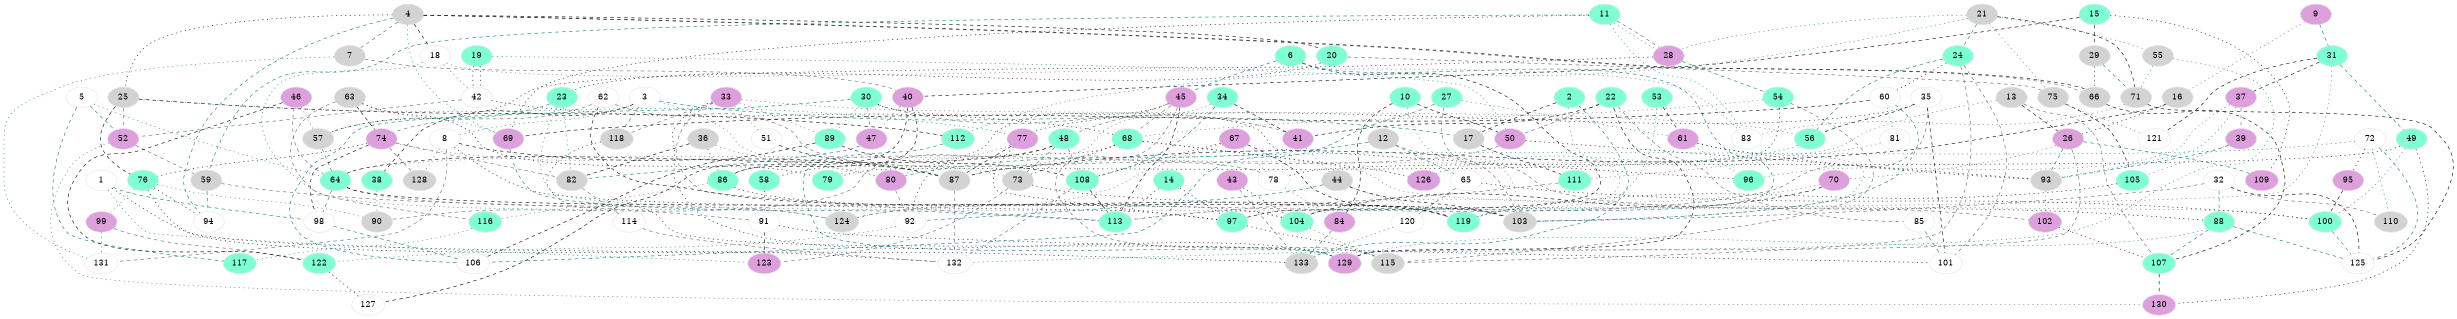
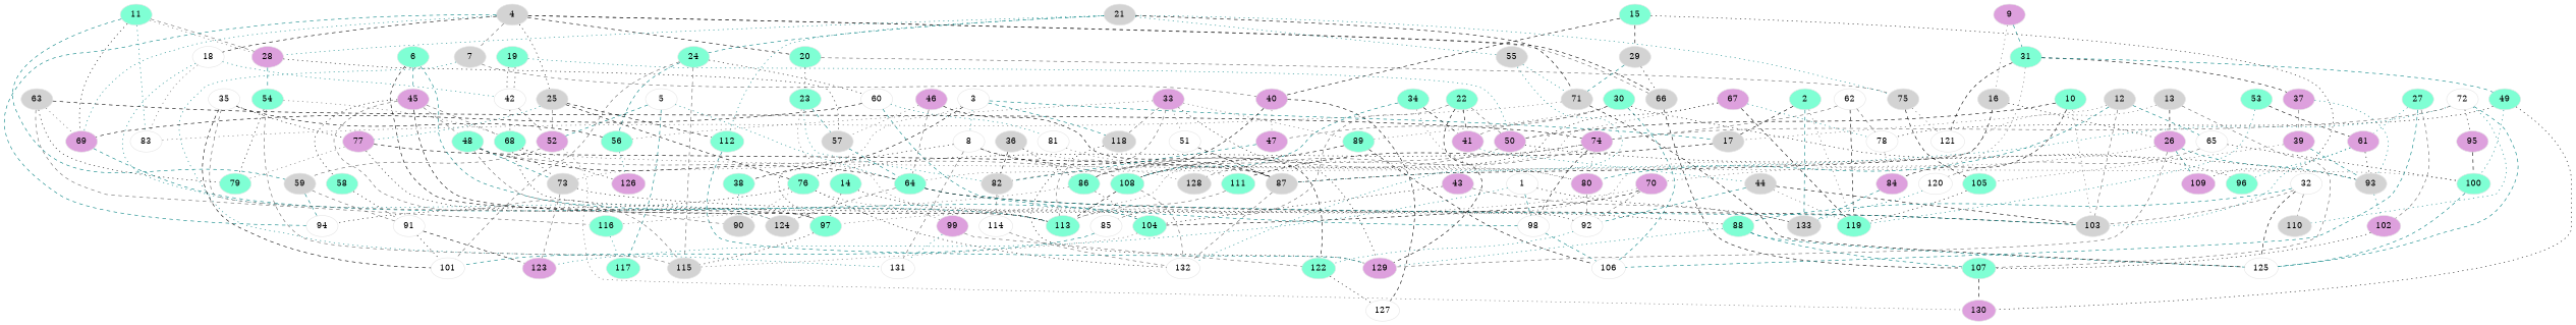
  graph {
    node [color=gray90 fillcolor=aquamarine style=filled]
    edge [color=black style=dashed]
    1 [fillcolor=white]
    98 [fillcolor=white]
    123 [fillcolor=plum]
    133 [fillcolor=lightgrey]
    106 [fillcolor=white]
    2
    17 [fillcolor=lightgrey]
    119
    111
    3 [fillcolor=white]
    8 [fillcolor=white]
    38
    73 [fillcolor=lightgrey]
    118 [fillcolor=lightgrey]
    97
    131 [fillcolor=white]
    87 [fillcolor=lightgrey]
    128 [fillcolor=lightgrey]
    90 [fillcolor=lightgrey]
    88
    129 [fillcolor=plum]
    4 [fillcolor=lightgrey]
    7 [fillcolor=lightgrey]
    18 [fillcolor=white]
    20
    25 [fillcolor=lightgrey]
    66 [fillcolor=lightgrey]
    69 [fillcolor=plum]
    94 [fillcolor=white]
    40 [fillcolor=plum]
    83 [fillcolor=white]
    42 [fillcolor=white]
    124 [fillcolor=lightgrey]
    23
    75 [fillcolor=lightgrey]
    52 [fillcolor=plum]
    112
    76
    77 [fillcolor=plum]
    107
    113
    5 [fillcolor=white]
    64
    117
    59 [fillcolor=lightgrey]
    130 [fillcolor=plum]
    103 [fillcolor=lightgrey]
    45 [fillcolor=plum]
    6
    104
    115 [fillcolor=lightgrey]
    68
    48
    58
    47 [fillcolor=plum]
    86
    127 [fillcolor=white]
    132 [fillcolor=white]
    9 [fillcolor=plum]
    16 [fillcolor=lightgrey]
    31
    26 [fillcolor=plum]
    37 [fillcolor=plum]
    49
    121 [fillcolor=white]
    50 [fillcolor=plum]
    10
    84 [fillcolor=plum]
    93 [fillcolor=lightgrey]
    11
    28 [fillcolor=plum]
    57 [fillcolor=lightgrey]
    54
    91 [fillcolor=white]
    12 [fillcolor=lightgrey]
    65 [fillcolor=white]
    80 [fillcolor=plum]
    100
    120 [fillcolor=white]
    92 [fillcolor=white]
    13 [fillcolor=lightgrey]
    109 [fillcolor=plum]
    70 [fillcolor=plum]
    14
    15
    29 [fillcolor=lightgrey]
    71 [fillcolor=lightgrey]
    19
    82 [fillcolor=lightgrey]
    105
    21 [fillcolor=lightgrey]
    24
    55 [fillcolor=lightgrey]
    56
    60 [fillcolor=white]
    101 [fillcolor=white]
    125 [fillcolor=white]
    22
    41 [fillcolor=plum]
    85 [fillcolor=white]
    44 [fillcolor=lightgrey]
    114 [fillcolor=white]
    126 [fillcolor=plum]
    81 [fillcolor=white]
    99 [fillcolor=plum]
    79
    102 [fillcolor=plum]
    61 [fillcolor=plum]
    27
    96
    30
    89
    108
    39 [fillcolor=plum]
    78 [fillcolor=white]
    32 [fillcolor=white]
    110 [fillcolor=lightgrey]
    33 [fillcolor=plum]
    51 [fillcolor=white]
    34
    35 [fillcolor=white]
    36 [fillcolor=lightgrey]
    116
    43 [fillcolor=plum]
    122
    46 [fillcolor=plum]
    53
    62 [fillcolor=white]
    74 [fillcolor=plum]
    63 [fillcolor=lightgrey]
    67 [fillcolor=plum]
    72 [fillcolor=white]
    95 [fillcolor=plum]
    1 -- 98 [color=teal]
    1 -- 123 [color=teal style=dotted]
    1 -- 133 [style=dotted]
    98 -- 106 [color=teal]
    2 -- 133 [color=teal]
    2 -- 17
    2 -- 119 [color=gray40 style=dotted]
    17 -- 111
    111 -- 113 [color=gray40]
    3 -- 17 [color=teal]
    3 -- 8 [color=teal style=dotted]
    3 -- 38
    3 -- 73 [color=gray40 style=dotted]
    3 -- 118 [color=teal]
    8 -- 97 [style=dotted]
    8 -- 131 [color=gray40]
    8 -- 87
    8 -- 128 [color=gray40 style=dotted]
    38 -- 90 [color=teal style=dotted]
    73 -- 123 [color=gray40]
    73 -- 88 [style=dotted]
    118 -- 129 [style=dotted]
    97 -- 115 [style=dotted]
    87 -- 132 [color=gray40]
    88 -- 129 [color=teal style=dotted]
    88 -- 107 [color=teal]
    88 -- 125 [color=teal]
    4 -- 7 [color=gray40]
    4 -- 18
    4 -- 20
    4 -- 25 [style=dotted]
    4 -- 66 [color=gray40]
    4 -- 66
    4 -- 69 [color=teal style=dotted]
    4 -- 94 [color=teal]
    7 -- 131 [color=teal style=dotted]
    7 -- 40 [color=gray40]
    18 -- 83 [color=gray40 style=dotted]
    18 -- 42 [color=teal style=dotted]
    18 -- 124 [color=teal style=dotted]
    20 -- 23 [style=dotted]
    20 -- 75 [color=gray40]
    25 -- 52 [color=gray40]
    25 -- 112
    25 -- 76
    25 -- 77 [color=teal style=dotted]
    66 -- 107
    69 -- 113 [color=teal]
    40 -- 47 [color=gray40 style=dotted]
    40 -- 86
    40 -- 127
    42 -- 52 [color=gray40]
    42 -- 68 [style=dotted]
    23 -- 104 [color=gray40 style=dotted]
    23 -- 57 [color=teal]
    23 -- 82 [color=teal style=dotted]
    75 -- 121 [color=gray40 style=dotted]
    75 -- 105
    52 -- 59 [color=gray40]
    52 -- 130 [color=gray40 style=dotted]
    112 -- 129 [color=teal]
    76 -- 90 [color=gray40 style=dotted]
    76 -- 94 [style=dotted]
    76 -- 132 [style=dotted]
    76 -- 99 [color=gray40 style=dotted]
    77 -- 97 [style=dotted]
    77 -- 87
    77 -- 79 [color=gray40 style=dotted]
    107 -- 130
    5 -- 52 [color=teal]
    5 -- 64 [color=teal style=dotted]
    5 -- 117 [color=teal]
    64 -- 98 [color=teal]
    64 -- 124 [color=gray40]
    64 -- 103
    59 -- 94 [color=teal]
    59 -- 91 [color=gray40]
    45 -- 113
    45 -- 115 [color=gray40]
    45 -- 68 [color=gray40]
    45 -- 48 [color=gray40]
    45 -- 58 [style=dotted]
    6 -- 97
    6 -- 45 [color=teal]
    6 -- 104 [color=teal]
    104 -- 115 [color=gray40 style=dotted]
    68 -- 73 [style=dotted]
    68 -- 100 [color=gray40 style=dotted]
    68 -- 92 [style=dotted]
    68 -- 126 [style=dotted]
    48 -- 73 [color=teal]
    48 -- 90 [color=gray40]
    48 -- 64
    48 -- 108 [color=gray40]
    58 -- 91 [style=dotted]
    47 -- 82 [color=teal]
    86 -- 104 [style=dotted]
    86 -- 116 [color=gray40 style=dotted]
    9 -- 16 [color=gray40 style=dotted]
    9 -- 31 [color=teal]
    16 -- 87
    16 -- 26 [style=dotted]
    31 -- 113 [color=gray40 style=dotted]
    31 -- 37
    31 -- 49 [color=teal]
    31 -- 121
    26 -- 129 [color=gray40]
    26 -- 93 [color=teal]
    26 -- 109 [color=teal]
    26 -- 70 [color=gray40 style=dotted]
    37 -- 93 [color=teal style=dotted]
-   37 -- 96 [color=gray40 style=dotted]
    37 -- 39 [color=gray40]
    49 -- 130 [style=dotted]
    49 -- 100 [color=teal style=dotted]
    49 -- 78 [style=dotted]
    50 -- 86 [color=gray40]
    50 -- 93 [style=dotted]
    10 -- 103 [color=gray40 style=dotted]
    10 -- 50
    10 -- 84
    84 -- 133 [color=teal]
    93 -- 102 [color=teal style=dotted]
    11 -- 69 [style=dotted]
    11 -- 83 [color=teal style=dotted]
    11 -- 59 [color=teal]
    11 -- 28 [color=gray40 style=dotted]
    11 -- 28 [color=gray40]
    28 -- 57 [style=dotted]
    28 -- 54 [color=teal]
    57 -- 64 [color=teal]
    54 -- 115 [color=gray40]
    54 -- 68 [color=gray40 style=dotted]
    54 -- 79 [style=dotted]
    91 -- 123
    91 -- 101 [style=dotted]
+   12 -- 17 [color=gray40 style=dotted]
    12 -- 103 [color=gray40]
    12 -- 65 [color=teal]
    12 -- 80 [color=teal]
    65 -- 100 [style=dotted]
    65 -- 120 [color=gray40]
    80 -- 92 [color=gray40]
    100 -- 125 [color=teal]
    120 -- 133 [color=teal style=dotted]
    92 -- 122 [color=teal style=dotted]
    13 -- 107 [color=gray40]
    13 -- 64 [color=gray40 style=dotted]
    13 -- 26
    70 -- 97 [color=gray40 style=dotted]
    70 -- 104
+   70 -- 92 [color=gray40]
    14 -- 97 [style=dotted]
    14 -- 113 [style=dotted]
    15 -- 40
    15 -- 109 [style=dotted]
    15 -- 29
    29 -- 66 [style=dotted]
    29 -- 71 [color=teal]
    71 -- 83 [color=gray40 style=dotted]
    71 -- 125
    19 -- 42 [style=dotted]
    19 -- 42 [style=dotted]
    19 -- 50 [color=teal style=dotted]
    82 -- 114 [color=gray40]
    105 -- 119 [style=dotted]
    21 -- 75 [color=teal style=dotted]
    21 -- 112 [color=teal style=dotted]
    21 -- 28 [color=teal style=dotted]
    21 -- 71
    21 -- 24 [color=teal]
    21 -- 55 [color=teal style=dotted]
    24 -- 115 [color=gray40]
    24 -- 56 [color=teal]
    24 -- 60 [style=dotted]
    24 -- 101 [color=gray40]
    55 -- 132 [color=teal style=dotted]
    55 -- 71 [color=teal style=dotted]
    56 -- 126 [color=teal style=dotted]
    60 -- 69
    60 -- 103 [color=teal]
    60 -- 81 [color=teal style=dotted]
    22 -- 129
    22 -- 50 [color=gray40]
    22 -- 41
    22 -- 85 [color=gray40]
    41 -- 44 [color=teal style=dotted]
    85 -- 101 [color=teal]
    44 -- 119 [color=gray40 style=dotted]
    44 -- 103
    44 -- 92 [color=teal]
    114 -- 132 [color=gray40]
    81 -- 111 [color=gray40 style=dotted]
    99 -- 131 [color=teal style=dotted]
    99 -- 122 [color=gray40]
    102 -- 107 [style=dotted]
    61 -- 103 [color=teal style=dotted]
    61 -- 93 [style=dotted]
    61 -- 96 [color=teal style=dotted]
    27 -- 106 [color=teal]
    27 -- 102 [color=gray40]
    27 -- 61 [color=teal style=dotted]
    30 -- 106 [color=teal]
    30 -- 47 [color=gray40]
    30 -- 41 [color=gray40]
    30 -- 96 [style=dotted]
    30 -- 89 [color=gray40 style=dotted]
    89 -- 106
    89 -- 108
    108 -- 113
    108 -- 132 [color=gray40]
    39 -- 93 [color=teal]
    39 -- 105 [color=gray40 style=dotted]
    78 -- 84 [color=gray40 style=dotted]
    32 -- 88 [color=teal]
    32 -- 103 [color=gray40]
    32 -- 125
    32 -- 110 [color=gray40]
    33 -- 118 [color=gray40]
    33 -- 129 [style=dotted]
    33 -- 113 [color=gray40]
    33 -- 56 [color=gray40 style=dotted]
    33 -- 89 [color=gray40 style=dotted]
    33 -- 51 [color=gray40 style=dotted]
    51 -- 87
    34 -- 80 [color=gray40 style=dotted]
    34 -- 41
    34 -- 108 [color=teal]
    35 -- 124 [color=gray40]
    35 -- 77 [style=dotted]
    35 -- 56
    35 -- 101
    36 -- 86 [style=dotted]
    36 -- 80 [color=gray40 style=dotted]
    36 -- 82
    116 -- 117 [color=teal style=dotted]
    43 -- 133 [color=gray40]
    43 -- 104 [style=dotted]
    122 -- 127 [style=dotted]
    46 -- 64 [color=gray40]
    46 -- 57 [color=gray40 style=dotted]
    46 -- 122
    53 -- 119 [color=teal style=dotted]
    53 -- 61
    62 -- 119
    62 -- 78 [color=gray40]
    62 -- 74 [color=gray40]
    74 -- 98
    74 -- 128 [color=gray40]
    74 -- 76 [style=dotted]
    74 -- 80 [color=gray40 style=dotted]
    74 -- 82 [color=gray40]
    63 -- 69 [color=gray40 style=dotted]
    63 -- 79 [style=dotted]
    63 -- 116 [color=gray40]
    63 -- 74
    67 -- 119
    67 -- 124 [color=gray40 style=dotted]
    67 -- 108 [style=dotted]
    67 -- 78 [color=teal style=dotted]
    72 -- 87 [color=teal style=dotted]
    72 -- 125 [color=teal]
    72 -- 110 [color=teal style=dotted]
+   72 -- 74 [color=gray40]
    72 -- 95 [style=dotted]
    95 -- 100
  }
